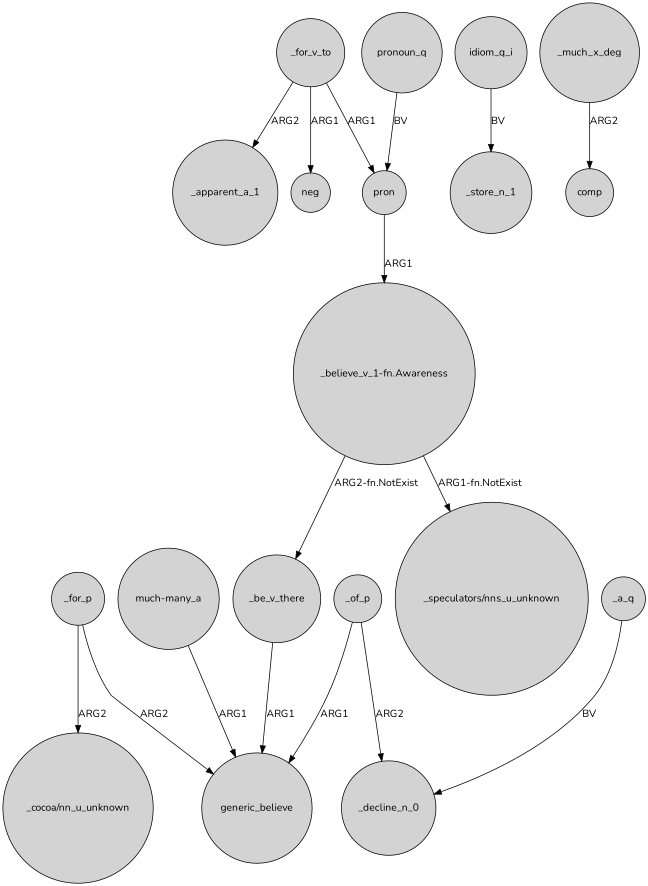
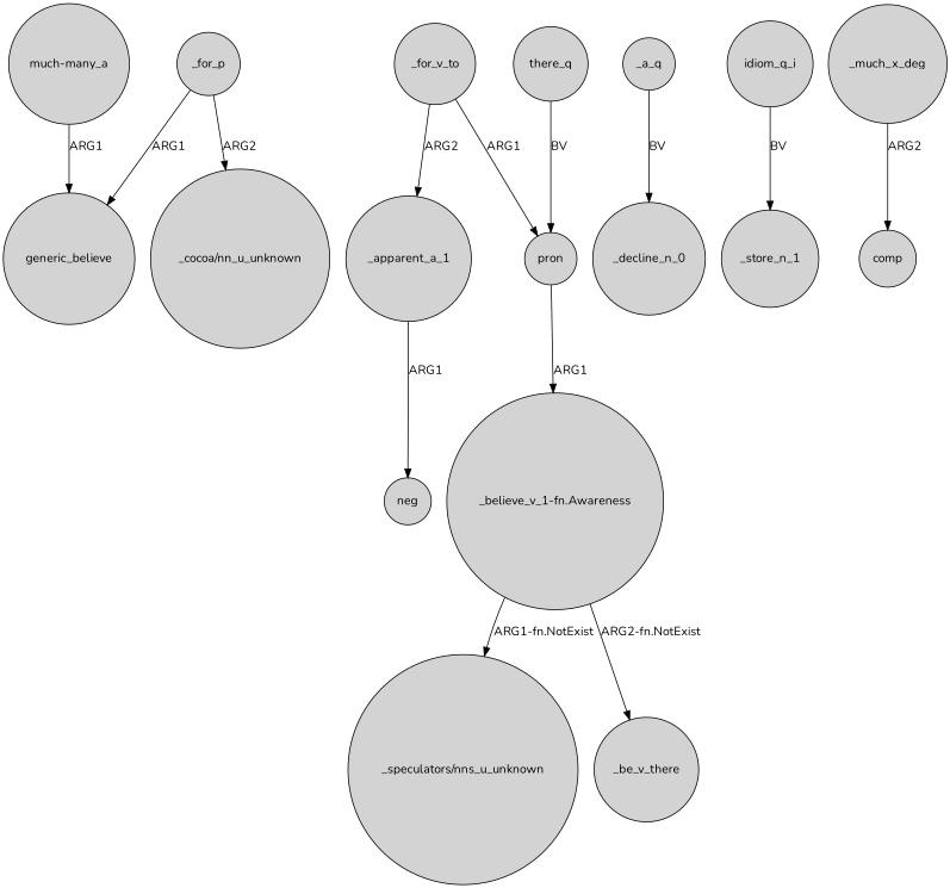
  digraph {
    fontname=Nunito
    node [fontname=Nunito shape=circle style=filled]
    edge [fontname=Nunito]
    n1 [label=generic_believe]
    "much-many_a"
    n3 [label=_for_v_to]
    pron
    _apparent_a_1
    "_believe_v_1-fn.Awareness"
    neg
    _for_p
    "_cocoa/nn_u_unknown"
-   _of_p
    n11 [label=_decline_n_0]
    "_speculators/nns_u_unknown"
    _be_v_there
    idiom_q_i
    _store_n_1
    _a_q
-   pronoun_q
+   pronoun_q [label=there_q]
    _much_x_deg
    comp
    "much-many_a" -> n1 [label=ARG1]
    n3 -> pron [label=ARG1]
    n3 -> _apparent_a_1 [label=ARG2]
    pron -> "_believe_v_1-fn.Awareness" [label=ARG1]
-   n3 -> neg [label=ARG1]
+   _apparent_a_1 -> neg [label=ARG1]
    "_believe_v_1-fn.Awareness" -> "_speculators/nns_u_unknown" [label="ARG1-fn.NotExist"]
    "_believe_v_1-fn.Awareness" -> _be_v_there [label="ARG2-fn.NotExist"]
-   _for_p -> n1 [label=ARG2]
+   _for_p -> n1 [label=ARG1]
    _for_p -> "_cocoa/nn_u_unknown" [label=ARG2]
-   _of_p -> n1 [label=ARG1]
-   _of_p -> n11 [label=ARG2]
-   _be_v_there -> n1 [label=ARG1]
    idiom_q_i -> _store_n_1 [label=BV]
    _a_q -> n11 [label=BV]
    pronoun_q -> pron [label=BV]
    _much_x_deg -> comp [label=ARG2]
  }
